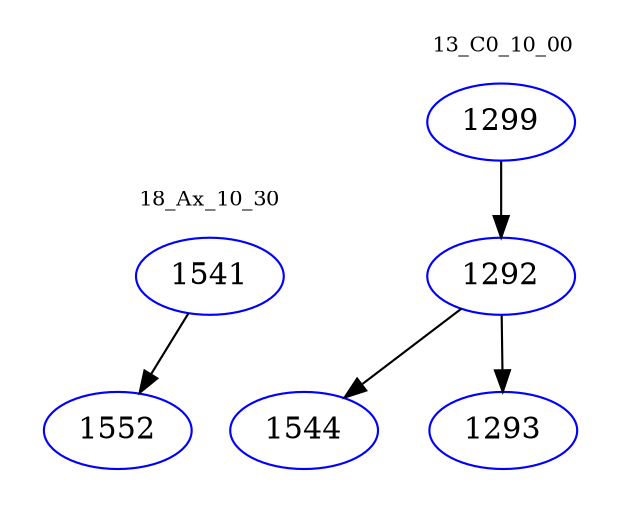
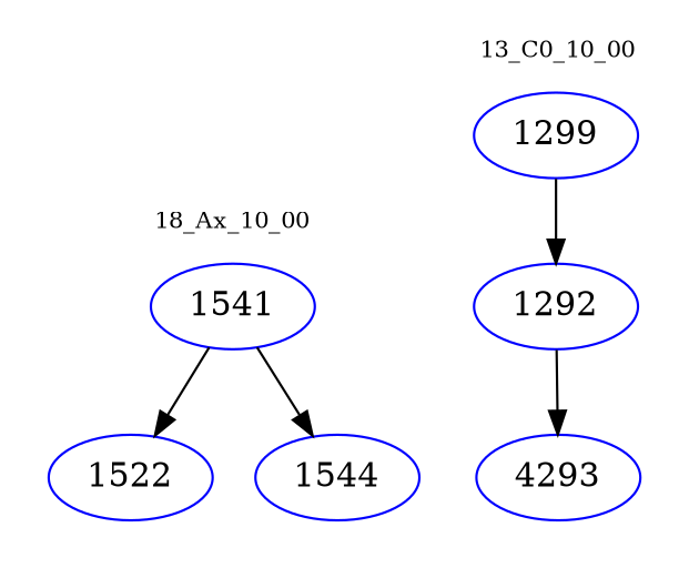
  digraph {
    node [color=blue]
    edge [color=black]
    n1 [label=1541]
-   n2 [label=1552]
+   n2 [label=1522]
    n3 [label=1544]
    n4 [label=1292]
    n5 [label=1299]
-   n6 [label=1293]
+   n6 [label=4293]
    subgraph cluster_1 {
      color=white
      fontsize=10
-     label="18_Ax_10_30"
+     label="18_Ax_10_00"
      n1
      n2
      n3
    }
    subgraph cluster_2 {
      color=white
      fontsize=10
      label="13_C0_10_00"
      n4
      n5
      n6
    }
    n1 -> n2
-   n4 -> n3
+   n1 -> n3
    n4 -> n6
    n5 -> n4
  }
